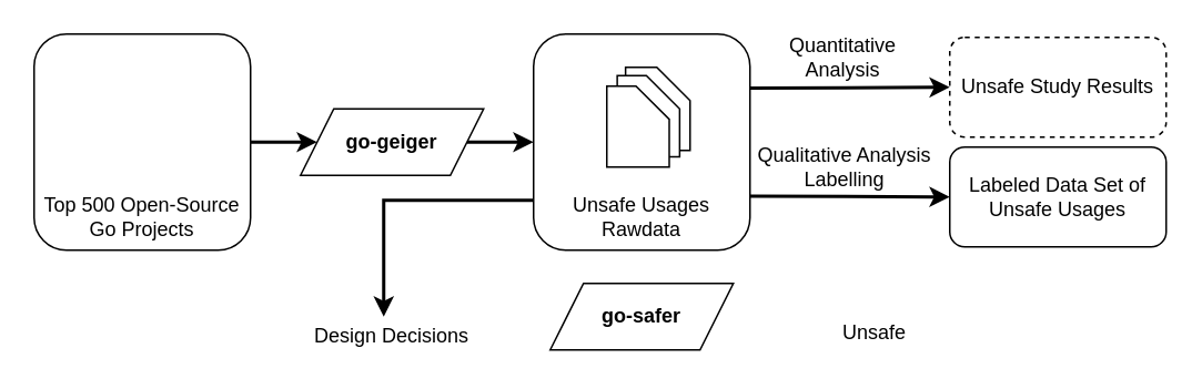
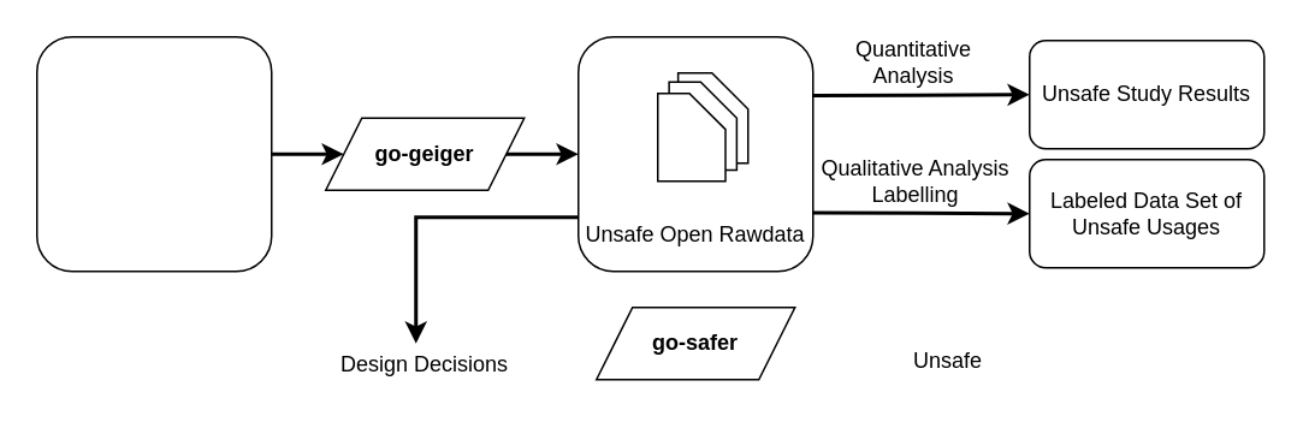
  <mxCell id="0" />
  <mxCell id="1" parent="0" />
  <mxCell id="2" style="edgeStyle=orthogonalEdgeStyle;rounded=0;orthogonalLoop=1;jettySize=auto;html=1;exitX=1;exitY=0.5;exitDx=0;exitDy=0;entryX=0;entryY=0.5;entryDx=0;entryDy=0;strokeWidth=2;" edge="1" parent="1" source="3" target="8"><mxGeometry relative="1" as="geometry" /></mxCell>
  <mxCell id="3" value="&lt;b&gt;go-geiger&lt;/b&gt;" style="shape=parallelogram;perimeter=parallelogramPerimeter;whiteSpace=wrap;html=1;fixedSize=1;" vertex="1" parent="1"><mxGeometry x="180" y="65" width="110" height="40" as="geometry" /></mxCell>
  <mxCell id="4" value="&lt;b&gt;go-safer&lt;/b&gt;" style="shape=parallelogram;perimeter=parallelogramPerimeter;whiteSpace=wrap;html=1;fixedSize=1;" vertex="1" parent="1"><mxGeometry x="330" y="170" width="110" height="40" as="geometry" /></mxCell>
  <mxCell id="5" value="Labeled Data Set of Unsafe Usages" style="rounded=1;whiteSpace=wrap;html=1;" vertex="1" parent="1"><mxGeometry x="570" y="88" width="130" height="60" as="geometry" /></mxCell>
- <mxCell id="6" value="Unsafe Study Results" style="rounded=1;whiteSpace=wrap;html=1;dashed=1;" vertex="1" parent="1"><mxGeometry x="570" y="22" width="130" height="60" as="geometry" /></mxCell>
+ <mxCell id="6" value="Unsafe Study Results" style="rounded=1;whiteSpace=wrap;html=1;" vertex="1" parent="1"><mxGeometry x="570" y="22" width="130" height="60" as="geometry" /></mxCell>
  <mxCell id="7" value="" style="group" vertex="1" connectable="0" parent="1"><mxGeometry x="320" y="20" width="130" height="130" as="geometry" /></mxCell>
  <mxCell id="8" value="" style="rounded=1;whiteSpace=wrap;html=1;" vertex="1" parent="7"><mxGeometry width="130" height="130" as="geometry" /></mxCell>
- <mxCell id="9" value="Unsafe Usages Rawdata" style="text;html=1;strokeColor=none;fillColor=none;align=center;verticalAlign=middle;whiteSpace=wrap;rounded=0;" vertex="1" parent="7"><mxGeometry y="100" width="130" height="20" as="geometry" /></mxCell>
+ <mxCell id="9" value="Unsafe Open Rawdata" style="text;html=1;strokeColor=none;fillColor=none;align=center;verticalAlign=middle;whiteSpace=wrap;rounded=0;" vertex="1" parent="7"><mxGeometry y="100" width="130" height="20" as="geometry" /></mxCell>
  <mxCell id="10" value="" style="group" vertex="1" connectable="0" parent="7"><mxGeometry x="44" y="20" width="50" height="60" as="geometry" /></mxCell>
  <mxCell id="11" value="" style="shape=card;whiteSpace=wrap;html=1;size=20;flipH=1;" vertex="1" parent="10"><mxGeometry x="11.25" width="38.75" height="50" as="geometry" /></mxCell>
  <mxCell id="12" value="" style="shape=card;whiteSpace=wrap;html=1;size=20;flipH=1;" vertex="1" parent="10"><mxGeometry x="6.25" y="5" width="37.5" height="48.75" as="geometry" /></mxCell>
  <mxCell id="13" value="" style="shape=card;whiteSpace=wrap;html=1;size=20;flipH=1;" vertex="1" parent="10"><mxGeometry y="11.25" width="37.5" height="48.75" as="geometry" /></mxCell>
  <mxCell id="14" style="rounded=0;orthogonalLoop=1;jettySize=auto;html=1;exitX=1;exitY=0.25;exitDx=0;exitDy=0;entryX=0;entryY=0.5;entryDx=0;entryDy=0;strokeWidth=2;" edge="1" parent="1" source="8" target="6"><mxGeometry relative="1" as="geometry" /></mxCell>
  <mxCell id="15" style="edgeStyle=none;rounded=0;orthogonalLoop=1;jettySize=auto;html=1;exitX=1;exitY=0.75;exitDx=0;exitDy=0;entryX=0;entryY=0.5;entryDx=0;entryDy=0;strokeWidth=2;" edge="1" parent="1" source="8" target="5"><mxGeometry relative="1" as="geometry" /></mxCell>
  <mxCell id="16" value="Quantitative Analysis" style="text;html=1;strokeColor=none;fillColor=none;align=center;verticalAlign=middle;whiteSpace=wrap;rounded=0;" vertex="1" parent="1"><mxGeometry x="486" y="24" width="40" height="20" as="geometry" /></mxCell>
  <mxCell id="17" value="Qualitative Analysis Labelling" style="text;html=1;strokeColor=none;fillColor=none;align=center;verticalAlign=middle;whiteSpace=wrap;rounded=0;" vertex="1" parent="1"><mxGeometry x="452" y="90" width="110" height="20" as="geometry" /></mxCell>
  <mxCell id="18" style="edgeStyle=orthogonalEdgeStyle;rounded=0;orthogonalLoop=1;jettySize=auto;html=1;exitX=0;exitY=0;exitDx=0;exitDy=0;strokeWidth=2;" edge="1" parent="1" source="9"><mxGeometry relative="1" as="geometry"><mxPoint x="230" y="190" as="targetPoint" /><Array as="points"><mxPoint x="230" y="120" /></Array></mxGeometry></mxCell>
  <mxCell id="19" value="Design Decisions" style="text;html=1;strokeColor=none;fillColor=none;align=center;verticalAlign=middle;whiteSpace=wrap;rounded=0;" vertex="1" parent="1"><mxGeometry x="160" y="192" width="150" height="20" as="geometry" /></mxCell>
  <mxCell id="20" value="Unsafe" style="text;html=1;strokeColor=none;fillColor=none;align=center;verticalAlign=middle;whiteSpace=wrap;rounded=0;" vertex="1" parent="1"><mxGeometry x="450" y="190" width="150" height="20" as="geometry" /></mxCell>
  <mxCell id="21" value="" style="group" vertex="1" connectable="0" parent="1"><mxGeometry x="20" y="20" width="130" height="130" as="geometry" /></mxCell>
  <mxCell id="22" value="" style="rounded=1;whiteSpace=wrap;html=1;" vertex="1" parent="21"><mxGeometry width="130" height="130" as="geometry" /></mxCell>
- <mxCell id="23" value="Top 500 Open-Source&lt;br&gt;Go Projects" style="text;html=1;strokeColor=none;fillColor=none;align=center;verticalAlign=middle;whiteSpace=wrap;rounded=0;" vertex="1" parent="21"><mxGeometry y="100" width="130" height="20" as="geometry" /></mxCell>
  <mxCell id="24" value="" style="shape=image;verticalLabelPosition=bottom;labelBackgroundColor=#ffffff;verticalAlign=top;aspect=fixed;imageAspect=0;image=https://upload.wikimedia.org/wikipedia/commons/thumb/9/91/Octicons-mark-github.svg/1024px-Octicons-mark-github.svg.png;" vertex="1" parent="21"><mxGeometry x="35" y="24" width="60" height="60" as="geometry" /></mxCell>
  <mxCell id="25" style="edgeStyle=orthogonalEdgeStyle;rounded=0;orthogonalLoop=1;jettySize=auto;html=1;exitX=1;exitY=0.5;exitDx=0;exitDy=0;entryX=0;entryY=0.5;entryDx=0;entryDy=0;strokeWidth=2;" edge="1" parent="1" source="22" target="3"><mxGeometry relative="1" as="geometry" /></mxCell>
